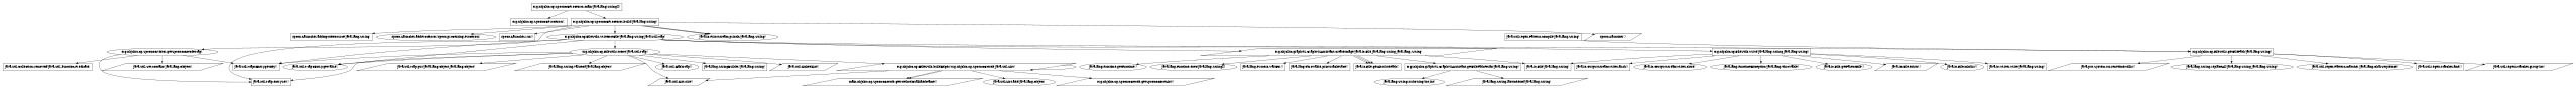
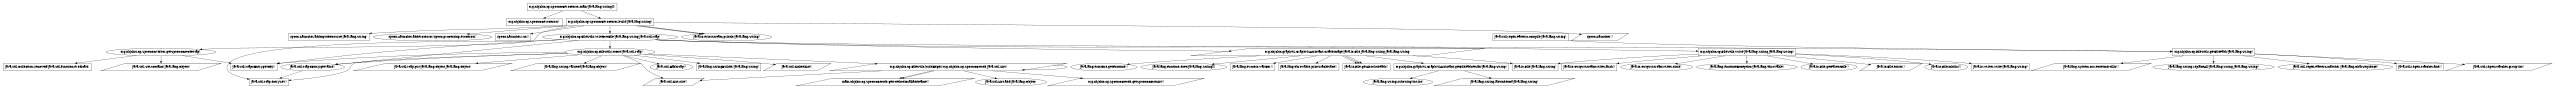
  digraph {
    node [shape=box]
    "org.nhjclxc.cg.SpoonCGProcessor.main(java.lang.String[])"
    "org.nhjclxc.cg.SpoonCGProcessor()"
    "org.nhjclxc.cg.SpoonCGProcessor.build(java.lang.String)"
    "spoon.Launcher()" [shape=parallelogram]
    "spoon.Launcher.addInputResource(java.lang.String)"
    "spoon.Launcher.addProcessor(spoon.processing.Processor)" [shape=ellipse]
    "spoon.Launcher.run()"
    "org.nhjclxc.cg.SpoonCGVisitor.getSpoonCGNodeMap()" [shape=ellipse]
    "org.nhjclxc.cg.FileUtils.writeDotFile(java.lang.String,java.util.Map)" [shape=ellipse]
    "java.io.PrintStream.println(java.lang.String)" [shape=ellipse]
    "java.util.Collection.removeIf(java.util.function.Predicate)"
    "java.util.Map.entrySet()"
    "java.util.Set.contains(java.lang.Object)" [shape=parallelogram]
    "java.util.Map$Entry.getKey()"
    "org.nhjclxc.cg.FileUtils.toDot(java.util.Map)" [shape=ellipse]
    "java.util.Map$Entry.getValue()" [shape=ellipse]
    "org.nhjclxc.cg.FileUtils.write(java.lang.String,java.lang.String)"
    "org.nhjclxc.cg.FileUtils.getFilePath(java.lang.String)"
    "org.nhjclxc.graphviz.GraphvizAssistant.createImage(java.io.File,java.lang.String,java.lang.String)" [shape=parallelogram]
    "java.util.HashMap()" [shape=ellipse]
    "java.lang.StringBuilder(java.lang.String)"
    "java.util.LinkedList()" [shape=parallelogram]
    "org.nhjclxc.cg.FileUtils.buildEdges(org.nhjclxc.cg.SpoonCGNode,java.util.List)" [shape=parallelogram]
    "java.util.List.size()" [shape=parallelogram]
    "java.util.Map.put(java.lang.Object,java.lang.Object)" [shape=parallelogram]
    "java.lang.String.valueOf(java.lang.Object)" [shape=parallelogram]
    "org.nhjclxc.cg.SpoonCGNode.getSpoonCGDotList()" [shape=parallelogram]
    n28 [label="main.nhjclxc.cg.SpoonCGNode.getMethodQualifiedName()" shape=parallelogram]
    "java.util.List.add(java.lang.Object)" [shape=ellipse]
    "java.io.File(java.lang.String)"
    "java.io.File.getParentFile()" [shape=ellipse]
    "java.io.File.exists()" [shape=parallelogram]
    "java.io.File.mkdirs()" [shape=ellipse]
    "java.io.Writer.write(java.lang.String)"
    "java.io.OutputStreamWriter.flush()"
    "java.io.OutputStreamWriter.close()" [shape=ellipse]
    "java.lang.RuntimeException(java.lang.Throwable)" [shape=ellipse]
    "java.util.regex.Pattern.matcher(java.lang.CharSequence)" [shape=ellipse]
    "java.util.regex.Matcher.find()"
    "java.util.regex.Matcher.group(int)" [shape=parallelogram]
-   "java.lang.System.currentTimeMillis()" [shape=parallelogram label="java.put.System.currentTimeMillis()"]
+   "java.lang.System.currentTimeMillis()" [shape=parallelogram]
    "java.lang.String.replaceAll(java.lang.String,java.lang.String)" [shape=ellipse]
    "org.nhjclxc.graphviz.GraphvizAssistant.getFilePathPerfix(java.lang.String)"
    "java.io.File.getAbsolutePath()"
    "java.lang.Runtime.getRuntime()" [shape=ellipse]
    "java.lang.Runtime.exec(java.lang.String[])" [shape=ellipse]
    "java.lang.Process.waitFor()"
    "java.lang.Throwable.printStackTrace()"
    "java.util.regex.Pattern.compile(java.lang.String)"
    "java.lang.String.lastIndexOf(java.lang.String)" [shape=parallelogram]
    "java.lang.String.substring(int,int)" [shape=ellipse]
    "org.nhjclxc.cg.SpoonCGProcessor.main(java.lang.String[])" -> "org.nhjclxc.cg.SpoonCGProcessor()"
    "org.nhjclxc.cg.SpoonCGProcessor.main(java.lang.String[])" -> "org.nhjclxc.cg.SpoonCGProcessor.build(java.lang.String)"
    "org.nhjclxc.cg.SpoonCGProcessor.build(java.lang.String)" -> "spoon.Launcher()"
    "org.nhjclxc.cg.SpoonCGProcessor.build(java.lang.String)" -> "spoon.Launcher.addInputResource(java.lang.String)"
    "org.nhjclxc.cg.SpoonCGProcessor.build(java.lang.String)" -> "spoon.Launcher.addProcessor(spoon.processing.Processor)"
    "org.nhjclxc.cg.SpoonCGProcessor.build(java.lang.String)" -> "spoon.Launcher.run()"
    "org.nhjclxc.cg.SpoonCGProcessor.build(java.lang.String)" -> "org.nhjclxc.cg.SpoonCGVisitor.getSpoonCGNodeMap()"
    "org.nhjclxc.cg.SpoonCGProcessor.build(java.lang.String)" -> "org.nhjclxc.cg.FileUtils.writeDotFile(java.lang.String,java.util.Map)"
    "org.nhjclxc.cg.SpoonCGProcessor.build(java.lang.String)" -> "java.io.PrintStream.println(java.lang.String)"
    "org.nhjclxc.cg.SpoonCGProcessor.build(java.lang.String)" -> "java.io.PrintStream.println(java.lang.String)"
    "org.nhjclxc.cg.SpoonCGProcessor.build(java.lang.String)" -> "java.io.PrintStream.println(java.lang.String)"
    "org.nhjclxc.cg.SpoonCGVisitor.getSpoonCGNodeMap()" -> "java.util.Collection.removeIf(java.util.function.Predicate)"
-   "org.nhjclxc.cg.SpoonCGVisitor.getSpoonCGNodeMap()" -> "java.util.Map.entrySet()"
+   "java.util.Map$Entry.getValue()" -> "java.util.Map.entrySet()"
    "org.nhjclxc.cg.SpoonCGVisitor.getSpoonCGNodeMap()" -> "java.util.Set.contains(java.lang.Object)"
    "org.nhjclxc.cg.SpoonCGVisitor.getSpoonCGNodeMap()" -> "java.util.Map$Entry.getKey()"
    "org.nhjclxc.cg.FileUtils.writeDotFile(java.lang.String,java.util.Map)" -> "java.util.Map.entrySet()"
    "org.nhjclxc.cg.FileUtils.writeDotFile(java.lang.String,java.util.Map)" -> "java.util.Map$Entry.getKey()"
    "org.nhjclxc.cg.FileUtils.writeDotFile(java.lang.String,java.util.Map)" -> "org.nhjclxc.cg.FileUtils.toDot(java.util.Map)"
    "org.nhjclxc.cg.FileUtils.writeDotFile(java.lang.String,java.util.Map)" -> "java.util.Map$Entry.getValue()"
    "org.nhjclxc.cg.FileUtils.writeDotFile(java.lang.String,java.util.Map)" -> "org.nhjclxc.cg.FileUtils.write(java.lang.String,java.lang.String)"
    "org.nhjclxc.cg.FileUtils.writeDotFile(java.lang.String,java.util.Map)" -> "org.nhjclxc.cg.FileUtils.getFilePath(java.lang.String)"
    "org.nhjclxc.cg.FileUtils.writeDotFile(java.lang.String,java.util.Map)" -> "org.nhjclxc.graphviz.GraphvizAssistant.createImage(java.io.File,java.lang.String,java.lang.String)"
    "org.nhjclxc.cg.FileUtils.toDot(java.util.Map)" -> "java.util.Map.entrySet()"
    "org.nhjclxc.cg.FileUtils.toDot(java.util.Map)" -> "java.util.Map$Entry.getKey()"
    "org.nhjclxc.cg.FileUtils.toDot(java.util.Map)" -> "java.util.Map$Entry.getValue()"
    "org.nhjclxc.cg.FileUtils.toDot(java.util.Map)" -> "java.util.HashMap()"
    "org.nhjclxc.cg.FileUtils.toDot(java.util.Map)" -> "java.lang.StringBuilder(java.lang.String)"
    "org.nhjclxc.cg.FileUtils.toDot(java.util.Map)" -> "java.util.LinkedList()"
    "org.nhjclxc.cg.FileUtils.toDot(java.util.Map)" -> "org.nhjclxc.cg.FileUtils.buildEdges(org.nhjclxc.cg.SpoonCGNode,java.util.List)"
    "org.nhjclxc.cg.FileUtils.toDot(java.util.Map)" -> "java.util.List.size()"
    "org.nhjclxc.cg.FileUtils.toDot(java.util.Map)" -> "java.util.Map.put(java.lang.Object,java.lang.Object)"
    "org.nhjclxc.cg.FileUtils.toDot(java.util.Map)" -> "java.lang.String.valueOf(java.lang.Object)"
    "org.nhjclxc.cg.FileUtils.write(java.lang.String,java.lang.String)" -> "java.io.File(java.lang.String)"
    "org.nhjclxc.cg.FileUtils.write(java.lang.String,java.lang.String)" -> "java.io.File.getParentFile()"
    "org.nhjclxc.cg.FileUtils.write(java.lang.String,java.lang.String)" -> "java.io.File.exists()"
    "org.nhjclxc.cg.FileUtils.write(java.lang.String,java.lang.String)" -> "java.io.File.mkdirs()"
    "org.nhjclxc.cg.FileUtils.write(java.lang.String,java.lang.String)" -> "java.io.Writer.write(java.lang.String)"
    "org.nhjclxc.cg.FileUtils.write(java.lang.String,java.lang.String)" -> "java.io.OutputStreamWriter.flush()"
    "org.nhjclxc.cg.FileUtils.write(java.lang.String,java.lang.String)" -> "java.io.OutputStreamWriter.close()"
    "org.nhjclxc.cg.FileUtils.write(java.lang.String,java.lang.String)" -> "java.lang.RuntimeException(java.lang.Throwable)"
    "org.nhjclxc.cg.FileUtils.getFilePath(java.lang.String)" -> "java.util.regex.Pattern.matcher(java.lang.CharSequence)"
    "org.nhjclxc.cg.FileUtils.getFilePath(java.lang.String)" -> "java.util.regex.Matcher.find()"
    "org.nhjclxc.cg.FileUtils.getFilePath(java.lang.String)" -> "java.util.regex.Matcher.group(int)"
    "org.nhjclxc.cg.FileUtils.getFilePath(java.lang.String)" -> "java.lang.System.currentTimeMillis()"
    "org.nhjclxc.cg.FileUtils.getFilePath(java.lang.String)" -> "java.lang.String.replaceAll(java.lang.String,java.lang.String)"
    "org.nhjclxc.graphviz.GraphvizAssistant.createImage(java.io.File,java.lang.String,java.lang.String)" -> "java.io.File(java.lang.String)"
    "org.nhjclxc.graphviz.GraphvizAssistant.createImage(java.io.File,java.lang.String,java.lang.String)" -> "org.nhjclxc.graphviz.GraphvizAssistant.getFilePathPerfix(java.lang.String)"
    "org.nhjclxc.graphviz.GraphvizAssistant.createImage(java.io.File,java.lang.String,java.lang.String)" -> "java.io.File.getAbsolutePath()"
    "org.nhjclxc.graphviz.GraphvizAssistant.createImage(java.io.File,java.lang.String,java.lang.String)" -> "java.io.File.getAbsolutePath()"
    "org.nhjclxc.graphviz.GraphvizAssistant.createImage(java.io.File,java.lang.String,java.lang.String)" -> "java.io.File.getAbsolutePath()"
    "org.nhjclxc.graphviz.GraphvizAssistant.createImage(java.io.File,java.lang.String,java.lang.String)" -> "java.lang.Runtime.getRuntime()"
    "org.nhjclxc.graphviz.GraphvizAssistant.createImage(java.io.File,java.lang.String,java.lang.String)" -> "java.lang.Runtime.exec(java.lang.String[])"
    "org.nhjclxc.graphviz.GraphvizAssistant.createImage(java.io.File,java.lang.String,java.lang.String)" -> "java.lang.Process.waitFor()"
    "org.nhjclxc.graphviz.GraphvizAssistant.createImage(java.io.File,java.lang.String,java.lang.String)" -> "java.lang.Throwable.printStackTrace()"
    "org.nhjclxc.cg.FileUtils.buildEdges(org.nhjclxc.cg.SpoonCGNode,java.util.List)" -> "org.nhjclxc.cg.FileUtils.buildEdges(org.nhjclxc.cg.SpoonCGNode,java.util.List)"
    "org.nhjclxc.cg.FileUtils.buildEdges(org.nhjclxc.cg.SpoonCGNode,java.util.List)" -> "java.util.List.size()"
    "org.nhjclxc.cg.FileUtils.buildEdges(org.nhjclxc.cg.SpoonCGNode,java.util.List)" -> "org.nhjclxc.cg.SpoonCGNode.getSpoonCGDotList()"
    "org.nhjclxc.cg.FileUtils.buildEdges(org.nhjclxc.cg.SpoonCGNode,java.util.List)" -> n28
    "org.nhjclxc.cg.FileUtils.buildEdges(org.nhjclxc.cg.SpoonCGNode,java.util.List)" -> n28
    "org.nhjclxc.cg.FileUtils.buildEdges(org.nhjclxc.cg.SpoonCGNode,java.util.List)" -> "java.util.List.add(java.lang.Object)"
    "org.nhjclxc.graphviz.GraphvizAssistant.getFilePathPerfix(java.lang.String)" -> "java.lang.String.lastIndexOf(java.lang.String)"
    "org.nhjclxc.graphviz.GraphvizAssistant.getFilePathPerfix(java.lang.String)" -> "java.lang.String.substring(int,int)"
    "java.util.regex.Pattern.compile(java.lang.String)" -> "org.nhjclxc.cg.FileUtils.getFilePath(java.lang.String)"
  }
